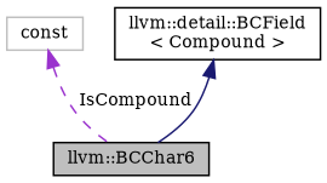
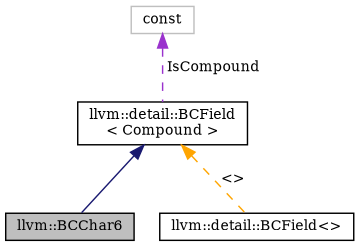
  digraph {
    fontname="DejaVu Serif"
    node [color=black fontname="DejaVu Serif" fontsize=10 shape=record]
    edge [dir=back fontname="DejaVu Serif" fontsize=10 labelfontname=Helvetica labelfontsize=10 style=dashed]
    n1 [fillcolor=grey75 fontcolor=black height=0.2 label="llvm::BCChar6" style=filled width=0.4]
+   n2 [height=0.2 label="llvm::detail::BCField\<\>" width=0.4]
    n3 [color=grey75 height=0.2 label=const width=0.4]
    n4 [height=0.2 label="llvm::detail::BCField\l\< Compound \>" width=0.4]
-   n3 -> n1 [color=darkorchid3 label=" IsCompound"]
+   n3 -> n4 [color=darkorchid3 label=" IsCompound"]
    n4 -> n1 [color=midnightblue style=solid]
+   n4 -> n2 [color=orange label=" \<\>"]
  }
